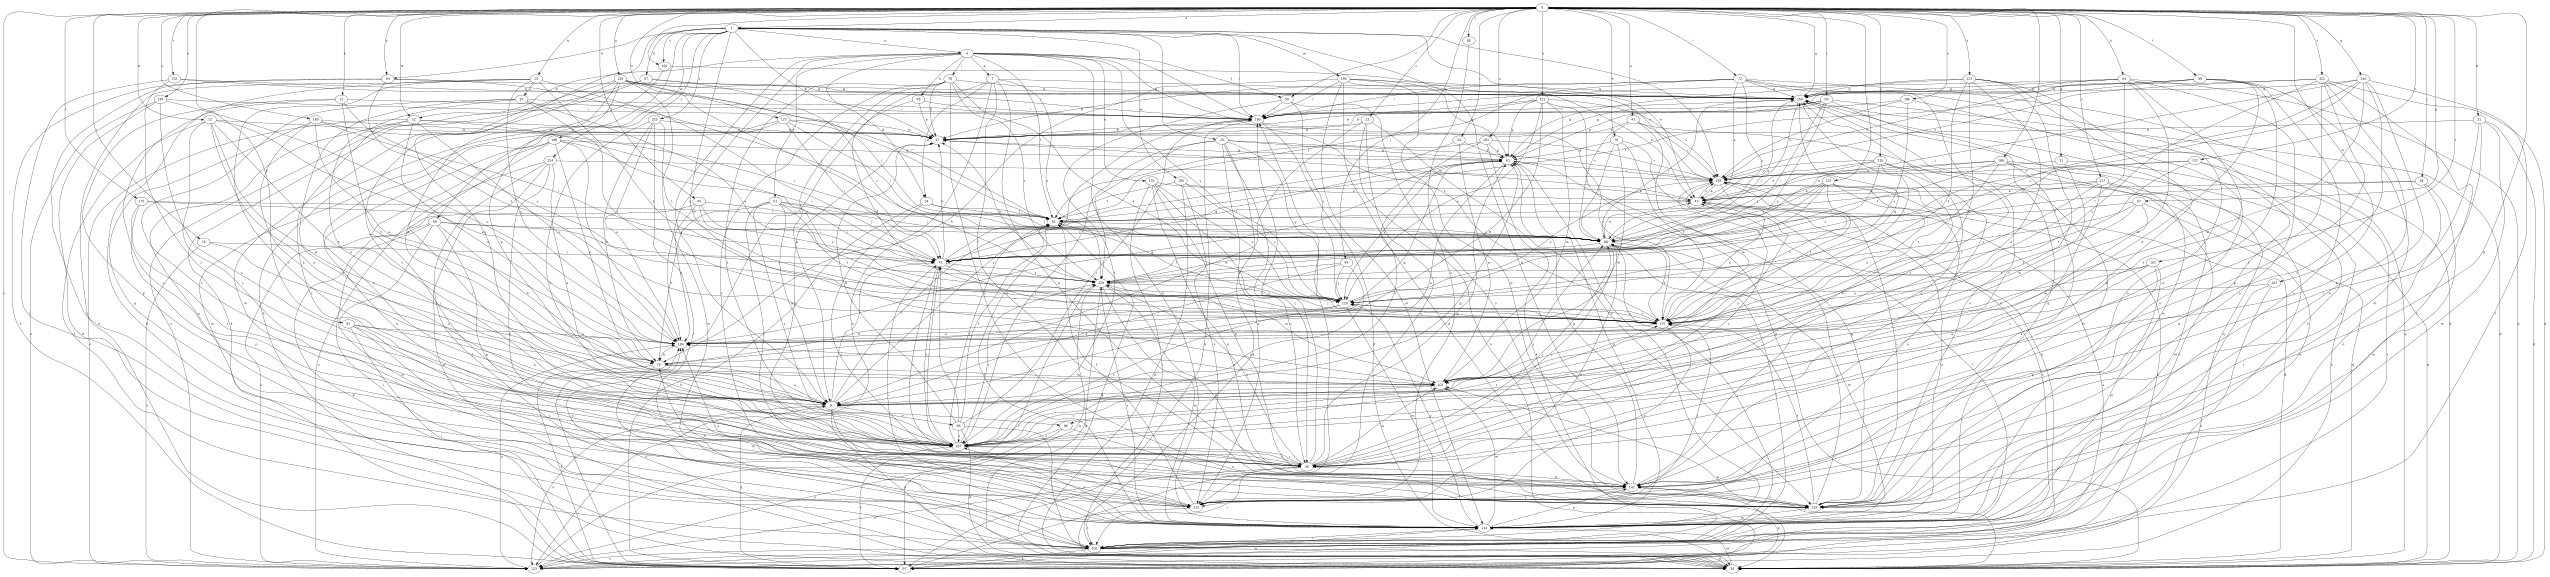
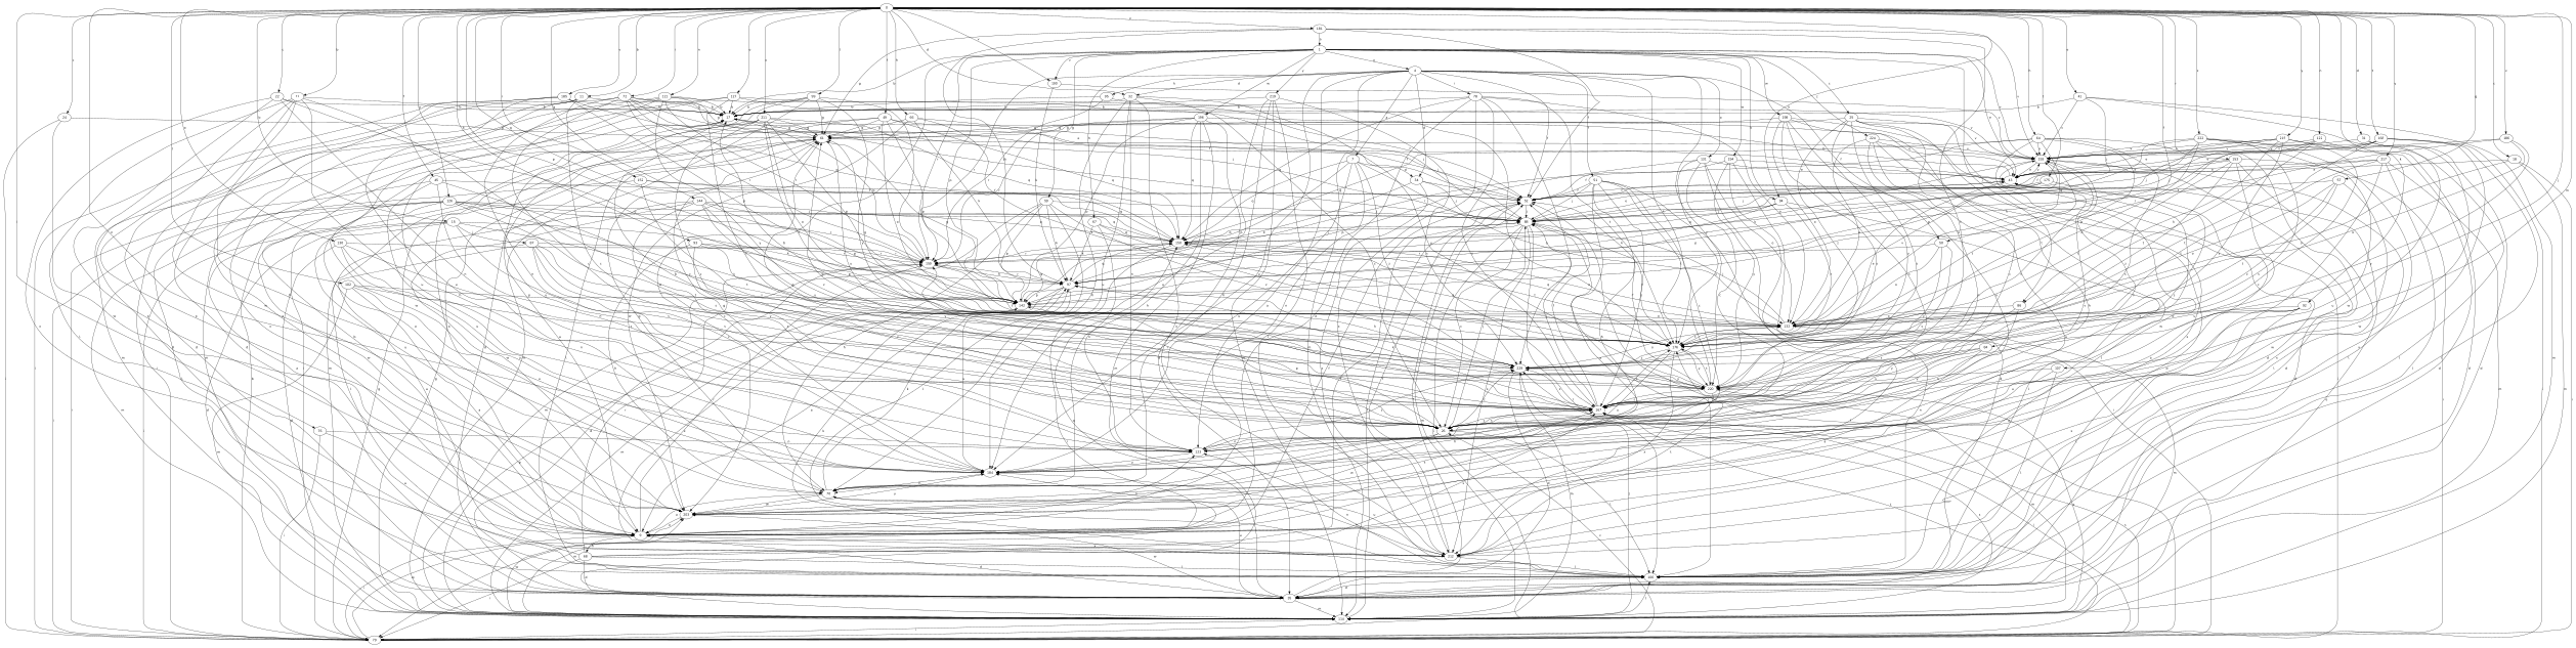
  strict digraph {
    fontname=Nunito
    node [fontname=Nunito]
    edge [fontname=Nunito]
    0
    1
    11
    12
    15
    18
    22
    24
    31
    32
    41
    45
    49
    50
    57
    n16 [label=66]
    64
    72
    76
    84
-   85
    92
    93
    94
    99
    102
    107
    121
    122
    123
    126
    127
    130
    142
    144
    150
    152
    153
    168
    175
    181
    185
    186
    190
    211
    215
    217
    222
    4
    17
    25
    43
    59
    67
    86
    159
    193
    194
    196
    198
    203
    219
    224
    114
    35
    212
    26
    9
    184
    70
    106
    167
    176
    79
    87
    97
    132
    61
    220
    88
    52
    229
    7
    34
    51
    78
    95
    131
    68
-   0 -> 1 [label=a]
+   181 -> 1 [label=a]
    0 -> 11 [label=b]
    0 -> 12 [label=b]
    0 -> 15 [label=b]
    0 -> 18 [label=c]
    0 -> 22 [label=c]
    0 -> 24 [label=c]
    0 -> 31 [label=d]
    0 -> 32 [label=d]
    0 -> 41 [label=e]
    0 -> 45 [label=f]
    0 -> 49 [label=f]
    0 -> 50 [label=f]
    0 -> 57 [label=g]
    0 -> n16 [label=h]
    0 -> 64 [label=h]
    0 -> 72 [label=i]
    0 -> 76 [label=i]
    0 -> 84 [label=j]
-   0 -> 85 [label=j]
    0 -> 92 [label=k]
    0 -> 93 [label=k]
    0 -> 94 [label=k]
    0 -> 99 [label=l]
    0 -> 102 [label=l]
    0 -> 107 [label=m]
    0 -> 121 [label=n]
    0 -> 122 [label=n]
    0 -> 123 [label=n]
    0 -> 126 [label=o]
    0 -> 127 [label=o]
    0 -> 130 [label=o]
    0 -> 142 [label=p]
    0 -> 144 [label=q]
    0 -> 150 [label=q]
    0 -> 152 [label=r]
    0 -> 153 [label=r]
    0 -> 168 [label=t]
    0 -> 175 [label=t]
    0 -> 181 [label=u]
    0 -> 185 [label=v]
    0 -> 186 [label=v]
    0 -> 190 [label=v]
    0 -> 211 [label=x]
    0 -> 215 [label=y]
    0 -> 217 [label=y]
    0 -> 222 [label=z]
    1 -> 94 [label=k]
    1 -> 142 [label=p]
    1 -> 190 [label=v]
    1 -> 4 [label=a]
    1 -> 17 [label=b]
    1 -> 25 [label=c]
    1 -> 43 [label=e]
    1 -> 59 [label=g]
    1 -> 67 [label=h]
    1 -> 86 [label=j]
    1 -> 159 [label=r]
    1 -> 193 [label=v]
    1 -> 194 [label=w]
    1 -> 196 [label=w]
    1 -> 198 [label=w]
    1 -> 203 [label=w]
    1 -> 219 [label=y]
    1 -> 224 [label=z]
    11 -> 17 [label=b]
    11 -> 114 [label=m]
    11 -> 35 [label=d]
    11 -> 212 [label=x]
    11 -> 26 [label=c]
    12 -> 17 [label=b]
    12 -> 203 [label=w]
    12 -> 9 [label=a]
    12 -> 184 [label=u]
    12 -> 70 [label=h]
    12 -> 106 [label=l]
    12 -> 167 [label=s]
    15 -> 35 [label=d]
    15 -> 184 [label=u]
    15 -> 167 [label=s]
    15 -> 176 [label=t]
    15 -> 79 [label=i]
    15 -> 87 [label=j]
    15 -> 97 [label=k]
    18 -> 43 [label=e]
    18 -> 114 [label=m]
    18 -> 79 [label=i]
    18 -> 132 [label=o]
    22 -> 123 [label=n]
    22 -> 17 [label=b]
    22 -> 212 [label=x]
    22 -> 9 [label=a]
    22 -> 132 [label=o]
    24 -> 203 [label=w]
    24 -> 79 [label=i]
    24 -> 61 [label=g]
    31 -> 193 [label=v]
    31 -> 203 [label=w]
    31 -> 35 [label=d]
    32 -> 123 [label=n]
    32 -> 17 [label=b]
    32 -> 212 [label=x]
    32 -> 26 [label=c]
    32 -> 184 [label=u]
    32 -> 70 [label=h]
    32 -> 220 [label=y]
    41 -> 17 [label=b]
    41 -> 193 [label=v]
    41 -> 203 [label=w]
    41 -> 114 [label=m]
    41 -> 88 [label=j]
    45 -> 123 [label=n]
    45 -> 184 [label=u]
    45 -> 79 [label=i]
    45 -> 52 [label=f]
    45 -> 229 [label=z]
    49 -> 142 [label=p]
    49 -> 150 [label=q]
    49 -> 114 [label=m]
    49 -> 9 [label=a]
    49 -> 132 [label=o]
    49 -> 61 [label=g]
    49 -> 52 [label=f]
    50 -> 159 [label=r]
    50 -> 167 [label=s]
    50 -> 132 [label=o]
    50 -> 220 [label=y]
    57 -> 203 [label=w]
    57 -> 176 [label=t]
    57 -> 132 [label=o]
    57 -> 52 [label=f]
    57 -> 229 [label=z]
    n16 -> 203 [label=w]
    n16 -> 176 [label=t]
    n16 -> 97 [label=k]
    n16 -> 61 [label=g]
    n16 -> 88 [label=j]
    64 -> 150 [label=q]
    64 -> 159 [label=r]
    64 -> 193 [label=v]
    64 -> 203 [label=w]
    64 -> 35 [label=d]
    64 -> 167 [label=s]
    64 -> 176 [label=t]
    64 -> 132 [label=o]
    72 -> 123 [label=n]
    72 -> 150 [label=q]
    72 -> 17 [label=b]
    72 -> 43 [label=e]
    72 -> 159 [label=r]
    72 -> 35 [label=d]
    72 -> 26 [label=c]
    72 -> 88 [label=j]
    72 -> 52 [label=f]
    76 -> 123 [label=n]
    76 -> 9 [label=a]
    76 -> 79 [label=i]
    84 -> 9 [label=a]
    84 -> 167 [label=s]
    84 -> 220 [label=y]
    84 -> 229 [label=z]
-   85 -> 212 [label=x]
    92 -> 212 [label=x]
    92 -> 9 [label=a]
    92 -> 184 [label=u]
    92 -> 106 [label=l]
    92 -> 132 [label=o]
    93 -> 142 [label=p]
    93 -> 159 [label=r]
    93 -> 26 [label=c]
    93 -> 70 [label=h]
    93 -> 220 [label=y]
    94 -> 150 [label=q]
    94 -> 106 [label=l]
    94 -> 176 [label=t]
    94 -> 97 [label=k]
    94 -> 88 [label=j]
    99 -> 17 [label=b]
    99 -> 159 [label=r]
    99 -> 114 [label=m]
    99 -> 35 [label=d]
    99 -> 79 [label=i]
    99 -> 61 [label=g]
    99 -> 220 [label=y]
    102 -> 142 [label=p]
    102 -> 114 [label=m]
    102 -> 9 [label=a]
    102 -> 184 [label=u]
    102 -> 229 [label=z]
    107 -> 123 [label=n]
    107 -> 106 [label=l]
    107 -> 220 [label=y]
    121 -> 17 [label=b]
    121 -> 159 [label=r]
    121 -> 193 [label=v]
    121 -> 203 [label=w]
    121 -> 35 [label=d]
    121 -> 70 [label=h]
    121 -> 61 [label=g]
    121 -> 220 [label=y]
    122 -> 142 [label=p]
    122 -> 193 [label=v]
    122 -> 106 [label=l]
    122 -> 176 [label=t]
    122 -> 88 [label=j]
    123 -> 43 [label=e]
    123 -> 193 [label=v]
    123 -> 184 [label=u]
    123 -> 229 [label=z]
    126 -> 150 [label=q]
    126 -> 159 [label=r]
    126 -> 203 [label=w]
    126 -> 114 [label=m]
    126 -> 9 [label=a]
    126 -> 167 [label=s]
    126 -> 176 [label=t]
    126 -> 79 [label=i]
    126 -> 88 [label=j]
    127 -> 17 [label=b]
    127 -> 114 [label=m]
    127 -> 167 [label=s]
    127 -> 79 [label=i]
    127 -> 88 [label=j]
    127 -> 52 [label=f]
    130 -> 123 [label=n]
    130 -> 159 [label=r]
    130 -> 35 [label=d]
    130 -> 184 [label=u]
    130 -> 167 [label=s]
    142 -> 150 [label=q]
    142 -> 212 [label=x]
    142 -> 132 [label=o]
    142 -> 61 [label=g]
    144 -> 142 [label=p]
    144 -> 150 [label=q]
    144 -> 203 [label=w]
    144 -> 26 [label=c]
    144 -> 106 [label=l]
    144 -> 220 [label=y]
    144 -> 88 [label=j]
    144 -> 229 [label=z]
    150 -> 159 [label=r]
    150 -> 176 [label=t]
    150 -> 79 [label=i]
    150 -> 132 [label=o]
    150 -> 88 [label=j]
    152 -> 150 [label=q]
    152 -> 106 [label=l]
    152 -> 167 [label=s]
    152 -> 52 [label=f]
    153 -> 43 [label=e]
    153 -> 212 [label=x]
    153 -> 184 [label=u]
    153 -> 176 [label=t]
    153 -> 79 [label=i]
    153 -> 88 [label=j]
    153 -> 229 [label=z]
    168 -> 43 [label=e]
    168 -> 193 [label=v]
    168 -> 212 [label=x]
    168 -> 106 [label=l]
    168 -> 176 [label=t]
    168 -> 79 [label=i]
    168 -> 97 [label=k]
    175 -> 142 [label=p]
    175 -> 167 [label=s]
    175 -> 88 [label=j]
    175 -> 52 [label=f]
    181 -> 193 [label=v]
    181 -> 167 [label=s]
    181 -> 97 [label=k]
    181 -> 61 [label=g]
    181 -> 52 [label=f]
    185 -> 142 [label=p]
    185 -> 17 [label=b]
    185 -> 9 [label=a]
    185 -> 184 [label=u]
    185 -> 79 [label=i]
    185 -> 88 [label=j]
    186 -> 159 [label=r]
    186 -> 193 [label=v]
    186 -> 132 [label=o]
    186 -> 220 [label=y]
    190 -> 193 [label=v]
    190 -> 97 [label=k]
    211 -> 142 [label=p]
    211 -> 150 [label=q]
    211 -> 26 [label=c]
    211 -> 9 [label=a]
    211 -> 184 [label=u]
    211 -> 176 [label=t]
    211 -> 132 [label=o]
    211 -> 61 [label=g]
    215 -> 43 [label=e]
    215 -> 86 [label=k]
    215 -> 193 [label=v]
    215 -> 35 [label=d]
    215 -> 26 [label=c]
    215 -> 88 [label=j]
    215 -> 229 [label=z]
    217 -> 43 [label=e]
    217 -> 114 [label=m]
    217 -> 26 [label=c]
    217 -> 106 [label=l]
    217 -> 176 [label=t]
    217 -> 52 [label=f]
    222 -> 142 [label=p]
    222 -> 150 [label=q]
    222 -> 193 [label=v]
    222 -> 35 [label=d]
    222 -> 184 [label=u]
    222 -> 106 [label=l]
    222 -> 167 [label=s]
    222 -> 132 [label=o]
    4 -> 32 [label=d]
    4 -> 50 [label=f]
    4 -> 159 [label=r]
    4 -> 114 [label=m]
    4 -> 9 [label=a]
    4 -> 184 [label=u]
    4 -> 176 [label=t]
    4 -> 220 [label=y]
    4 -> 52 [label=f]
    4 -> 7 [label=a]
    4 -> 34 [label=d]
    4 -> 51 [label=f]
    4 -> 78 [label=i]
    4 -> 95 [label=k]
    4 -> 131 [label=o]
    17 -> 61 [label=g]
    25 -> 193 [label=v]
    25 -> 35 [label=d]
    25 -> 212 [label=x]
    25 -> 26 [label=c]
    25 -> 167 [label=s]
    25 -> 61 [label=g]
    25 -> 220 [label=y]
    25 -> 229 [label=z]
    43 -> 17 [label=b]
    43 -> 193 [label=v]
    43 -> 9 [label=a]
    43 -> 52 [label=f]
    59 -> 142 [label=p]
    59 -> 114 [label=m]
    59 -> 70 [label=h]
    59 -> 106 [label=l]
    59 -> 97 [label=k]
    59 -> 88 [label=j]
    59 -> 229 [label=z]
    67 -> 123 [label=n]
    67 -> 150 [label=q]
    67 -> 97 [label=k]
    67 -> 229 [label=z]
    86 -> 123 [label=n]
    86 -> 167 [label=s]
    86 -> 132 [label=o]
    159 -> 17 [label=b]
    159 -> 35 [label=d]
    159 -> 176 [label=t]
    159 -> 97 [label=k]
    193 -> 43 [label=e]
    193 -> 35 [label=d]
    193 -> 106 [label=l]
    193 -> 176 [label=t]
    193 -> 97 [label=k]
    194 -> 43 [label=e]
    194 -> 35 [label=d]
    194 -> 212 [label=x]
    194 -> 220 [label=y]
    194 -> 52 [label=f]
    196 -> 142 [label=p]
    196 -> 150 [label=q]
    196 -> 43 [label=e]
    196 -> 159 [label=r]
    196 -> 114 [label=m]
    196 -> 35 [label=d]
    196 -> 70 [label=h]
    196 -> 61 [label=g]
    198 -> 26 [label=c]
    198 -> 184 [label=u]
    198 -> 70 [label=h]
    198 -> 167 [label=s]
    198 -> 79 [label=i]
    198 -> 132 [label=o]
    198 -> 61 [label=g]
    203 -> 9 [label=a]
    203 -> 184 [label=u]
    203 -> 167 [label=s]
    219 -> 17 [label=b]
    219 -> 114 [label=m]
    219 -> 184 [label=u]
    219 -> 70 [label=h]
    219 -> 106 [label=l]
    219 -> 167 [label=s]
    224 -> 123 [label=n]
    224 -> 193 [label=v]
    224 -> 35 [label=d]
    224 -> 9 [label=a]
    224 -> 106 [label=l]
    224 -> 132 [label=o]
    114 -> 142 [label=p]
    114 -> 43 [label=e]
    114 -> 203 [label=w]
    114 -> 106 [label=l]
    114 -> 167 [label=s]
    114 -> 79 [label=i]
    114 -> 61 [label=g]
    114 -> 220 [label=y]
    114 -> 52 [label=f]
    114 -> 229 [label=z]
    35 -> 150 [label=q]
    35 -> 203 [label=w]
    35 -> 114 [label=m]
    35 -> 184 [label=u]
    35 -> 52 [label=f]
    212 -> 184 [label=u]
    212 -> 70 [label=h]
    212 -> 106 [label=l]
    212 -> 176 [label=t]
    212 -> 52 [label=f]
    26 -> 123 [label=n]
    26 -> 142 [label=p]
    26 -> 17 [label=b]
    26 -> 159 [label=r]
    26 -> 193 [label=v]
    26 -> 203 [label=w]
    26 -> 106 [label=l]
    26 -> 167 [label=s]
    26 -> 61 [label=g]
    26 -> 88 [label=j]
    26 -> 229 [label=z]
    9 -> 123 [label=n]
    9 -> 159 [label=r]
    9 -> 35 [label=d]
    9 -> 212 [label=x]
    9 -> 79 [label=i]
    9 -> 52 [label=f]
    9 -> 68 [label=h]
    184 -> 70 [label=h]
    184 -> 61 [label=g]
    70 -> 203 [label=w]
    70 -> 114 [label=m]
    70 -> 9 [label=a]
    70 -> 97 [label=k]
    70 -> 61 [label=g]
    106 -> 123 [label=n]
    106 -> 35 [label=d]
    106 -> 97 [label=k]
    106 -> 88 [label=j]
    167 -> 26 [label=c]
    167 -> 176 [label=t]
    167 -> 79 [label=i]
    167 -> 97 [label=k]
    167 -> 61 [label=g]
    167 -> 88 [label=j]
    167 -> 52 [label=f]
    167 -> 229 [label=z]
    176 -> 150 [label=q]
    176 -> 43 [label=e]
    176 -> 212 [label=x]
    176 -> 184 [label=u]
    176 -> 220 [label=y]
    176 -> 229 [label=z]
    79 -> 17 [label=b]
    79 -> 203 [label=w]
    79 -> 26 [label=c]
    79 -> 167 [label=s]
    79 -> 61 [label=g]
    79 -> 52 [label=f]
    79 -> 229 [label=z]
    87 -> 159 [label=r]
    87 -> 26 [label=c]
    87 -> 9 [label=a]
    87 -> 167 [label=s]
    87 -> 176 [label=t]
    87 -> 220 [label=y]
    97 -> 142 [label=p]
    97 -> 150 [label=q]
    97 -> 159 [label=r]
    97 -> 114 [label=m]
    97 -> 9 [label=a]
    97 -> 184 [label=u]
    132 -> 150 [label=q]
    132 -> 193 [label=v]
    132 -> 114 [label=m]
    132 -> 176 [label=t]
    132 -> 61 [label=g]
    132 -> 88 [label=j]
    61 -> 193 [label=v]
    61 -> 9 [label=a]
    61 -> 106 [label=l]
    61 -> 220 [label=y]
    220 -> 193 [label=v]
    220 -> 114 [label=m]
    220 -> 70 [label=h]
    220 -> 167 [label=s]
    220 -> 176 [label=t]
    220 -> 52 [label=f]
    88 -> 150 [label=q]
    88 -> 43 [label=e]
    88 -> 114 [label=m]
    88 -> 212 [label=x]
    88 -> 26 [label=c]
    88 -> 106 [label=l]
    88 -> 176 [label=t]
    88 -> 79 [label=i]
    52 -> 88 [label=j]
    229 -> 17 [label=b]
    229 -> 114 [label=m]
    229 -> 35 [label=d]
    229 -> 97 [label=k]
    229 -> 132 [label=o]
    229 -> 220 [label=y]
    7 -> 123 [label=n]
    7 -> 142 [label=p]
    7 -> 150 [label=q]
    7 -> 184 [label=u]
    7 -> 132 [label=o]
    7 -> 229 [label=z]
    7 -> 34 [label=d]
    34 -> 212 [label=x]
    34 -> 97 [label=k]
    34 -> 88 [label=j]
    34 -> 52 [label=f]
    51 -> 26 [label=c]
    51 -> 9 [label=a]
    51 -> 70 [label=h]
    51 -> 167 [label=s]
    51 -> 176 [label=t]
    51 -> 79 [label=i]
    51 -> 88 [label=j]
    51 -> 52 [label=f]
    78 -> 150 [label=q]
    78 -> 17 [label=b]
    78 -> 212 [label=x]
    78 -> 9 [label=a]
    78 -> 167 [label=s]
    78 -> 176 [label=t]
    78 -> 132 [label=o]
    78 -> 229 [label=z]
    95 -> 17 [label=b]
    95 -> 159 [label=r]
    95 -> 176 [label=t]
    131 -> 142 [label=p]
    131 -> 43 [label=e]
    131 -> 26 [label=c]
    131 -> 106 [label=l]
    131 -> 132 [label=o]
    131 -> 220 [label=y]
    68 -> 17 [label=b]
    68 -> 159 [label=r]
    68 -> 35 [label=d]
    68 -> 106 [label=l]
    68 -> 167 [label=s]
    68 -> 79 [label=i]
    68 -> 52 [label=f]
  }
